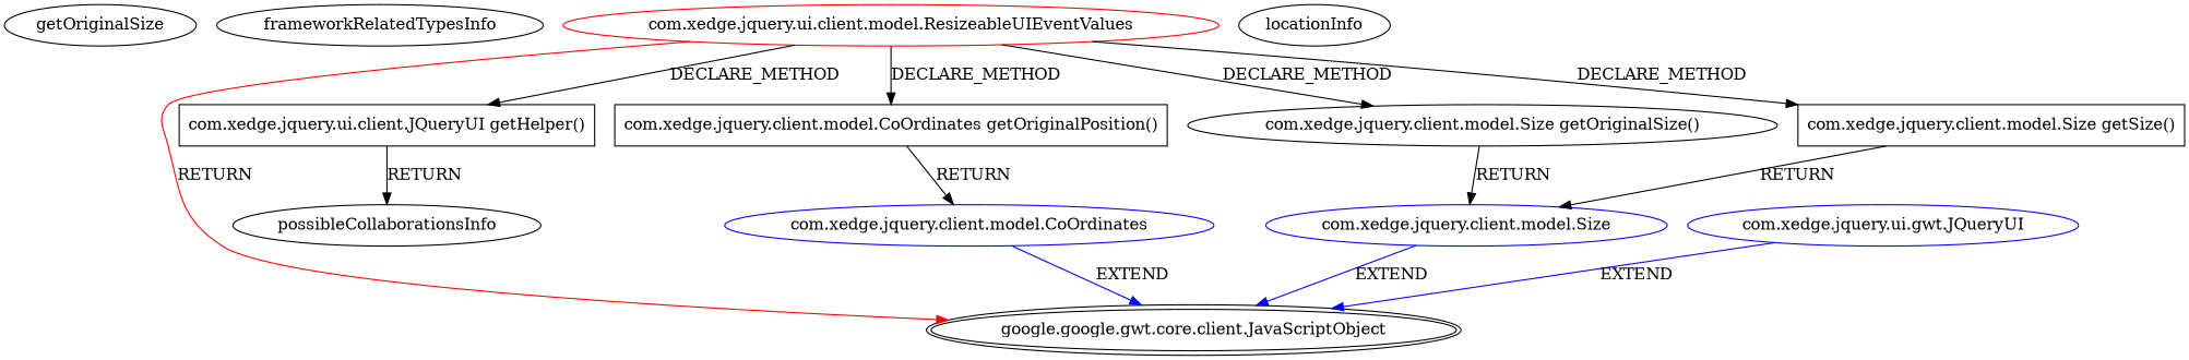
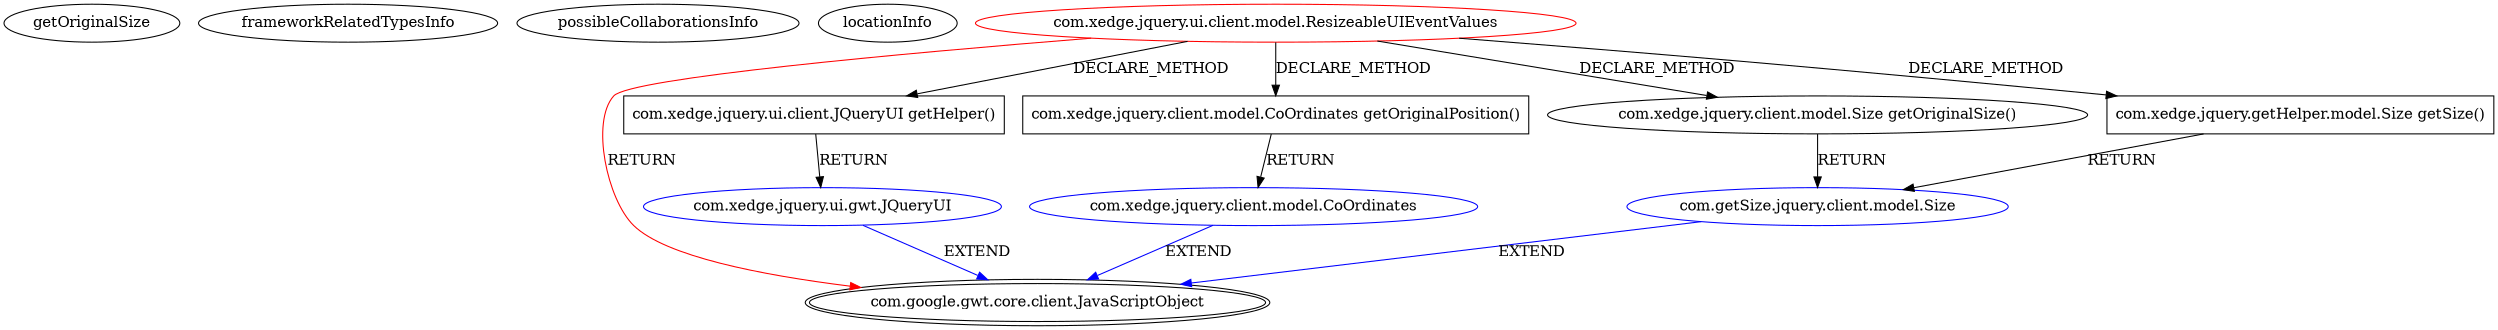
  digraph {
    node [isFrameworkType=false]
    n1 [category=extension_graph graphId=998 isAnonymous=false label=getOriginalSize possibleRelation=true isFrameworkType=""]
    frameworkRelatedTypesInfo [0="com.google.gwt.core.client.JavaScriptObject" isFrameworkType=""]
    possibleCollaborationsInfo [0="998~CLIENT_METHOD_DECLARATION-RETURN_TYPE-CLIENT_METHOD_DECLARATION-RETURN_TYPE-~com.google.gwt.core.client.JavaScriptObject ~com.google.gwt.core.client.JavaScriptObject ~false~false" 1="998~CLIENT_METHOD_DECLARATION-RETURN_TYPE-~com.google.gwt.core.client.JavaScriptObject ~com.google.gwt.core.client.JavaScriptObject ~false~false" isFrameworkType=""]
    locationInfo [contextSignature=ResizeableUIEventValues filePath="/brychcy-gwt-jquery/gwt-jquery-master/src/com/xedge/jquery/ui/client/model/ResizeableUIEventValues.java" graphId=998 projectName="brychcy-gwt-jquery" isFrameworkType=""]
    n5 [color=red label="com.xedge.jquery.ui.client.model.ResizeableUIEventValues" vertexType=ROOT_CLIENT_CLASS_DECLARATION]
-   n6 [isFrameworkType=true label="google.google.gwt.core.client.JavaScriptObject" peripheries=2 vertexType=FRAMEWORK_CLASS_TYPE]
+   n6 [isFrameworkType=true label="com.google.gwt.core.client.JavaScriptObject" peripheries=2 vertexType=FRAMEWORK_CLASS_TYPE]
    n7 [label="com.xedge.jquery.ui.client.JQueryUI getHelper()" shape=box vertexType=CLIENT_METHOD_DECLARATION]
    n8 [label="com.xedge.jquery.client.model.CoOrdinates getOriginalPosition()" shape=box vertexType=CLIENT_METHOD_DECLARATION]
    n9 [label="com.xedge.jquery.client.model.Size getOriginalSize()" shape=ellipse vertexType=CLIENT_METHOD_DECLARATION]
-   n10 [label="com.xedge.jquery.client.model.Size getSize()" shape=box vertexType=CLIENT_METHOD_DECLARATION]
+   n10 [label="com.xedge.jquery.getHelper.model.Size getSize()" shape=box vertexType=CLIENT_METHOD_DECLARATION]
    n11 [color=blue label="com.xedge.jquery.ui.gwt.JQueryUI" vertexType=REFERENCE_CLIENT_CLASS_DECLARATION]
    n12 [color=blue label="com.xedge.jquery.client.model.CoOrdinates" vertexType=REFERENCE_CLIENT_CLASS_DECLARATION]
-   n13 [color=blue label="com.xedge.jquery.client.model.Size" vertexType=REFERENCE_CLIENT_CLASS_DECLARATION]
+   n13 [color=blue label="com.getSize.jquery.client.model.Size" vertexType=REFERENCE_CLIENT_CLASS_DECLARATION]
    n5 -> n6 [color=red label=RETURN]
    n5 -> n7 [label=DECLARE_METHOD]
    n5 -> n8 [label=DECLARE_METHOD]
    n5 -> n9 [label=DECLARE_METHOD]
    n5 -> n10 [label=DECLARE_METHOD]
-   n7 -> possibleCollaborationsInfo [label=RETURN]
+   n7 -> n11 [label=RETURN]
    n8 -> n12 [label=RETURN]
    n9 -> n13 [label=RETURN]
    n10 -> n13 [label=RETURN]
    n11 -> n6 [color=blue label=EXTEND]
    n12 -> n6 [color=blue label=EXTEND]
    n13 -> n6 [color=blue label=EXTEND]
  }
